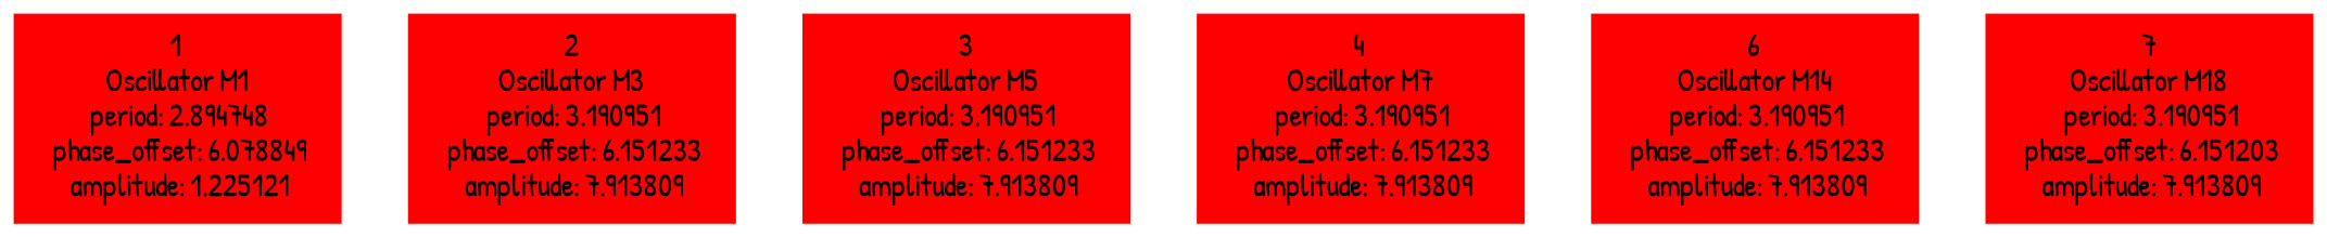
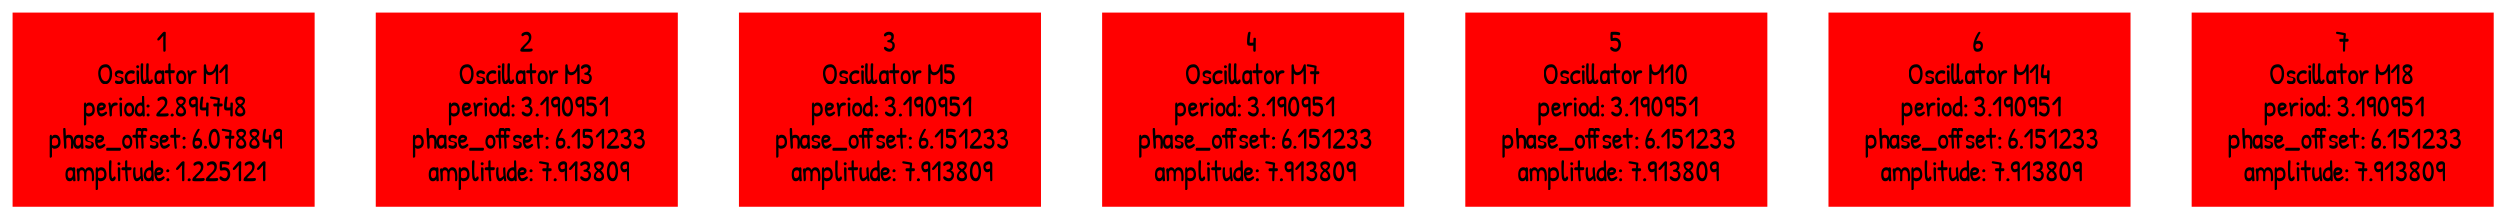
  digraph {
    forcelabels=true
    fontname="Patrick Hand"
    node [color=red fontsize=8 shape=box style=filled fontname="Patrick Hand"]
    n1 [label=<1<BR />Oscillator M1<BR /> period: 2.894748<BR /> phase_offset: 6.078849<BR /> amplitude: 1.225121>]
    n2 [label=<2<BR />Oscillator M3<BR /> period: 3.190951<BR /> phase_offset: 6.151233<BR /> amplitude: 7.913809>]
    n3 [label=<3<BR />Oscillator M5<BR /> period: 3.190951<BR /> phase_offset: 6.151233<BR /> amplitude: 7.913809>]
    n4 [label=<4<BR />Oscillator M7<BR /> period: 3.190951<BR /> phase_offset: 6.151233<BR /> amplitude: 7.913809>]
+   n5 [label=<5<BR />Oscillator M10<BR /> period: 3.190951<BR /> phase_offset: 6.151233<BR /> amplitude: 7.913809>]
    n6 [label=<6<BR />Oscillator M14<BR /> period: 3.190951<BR /> phase_offset: 6.151233<BR /> amplitude: 7.913809>]
-   n7 [label=<7<BR />Oscillator M18<BR /> period: 3.190951<BR /> phase_offset: 6.151203<BR /> amplitude: 7.913809>]
+   n7 [label=<7<BR />Oscillator M18<BR /> period: 3.190951<BR /> phase_offset: 6.151233<BR /> amplitude: 7.913809>]
  }
